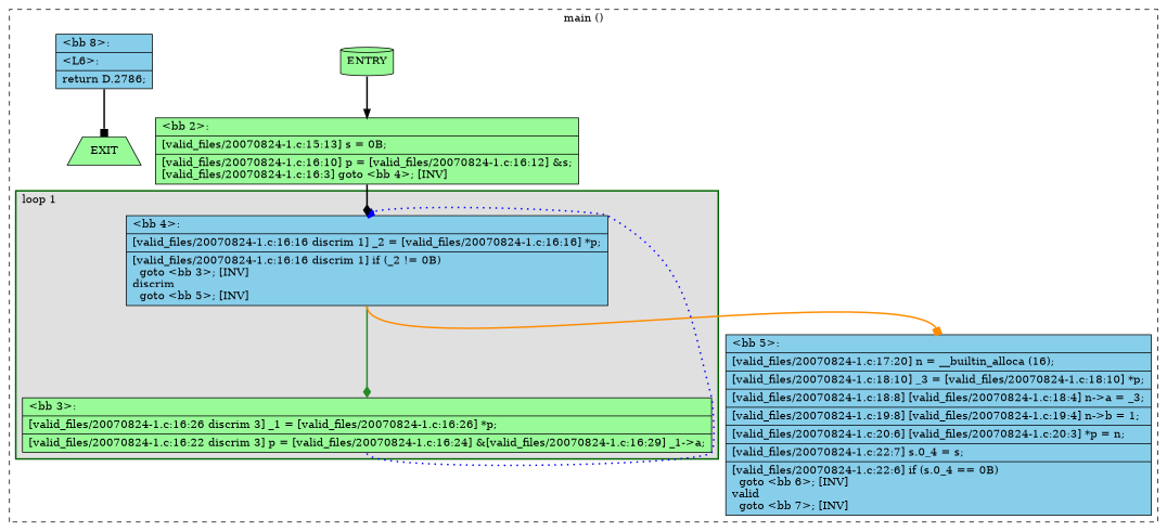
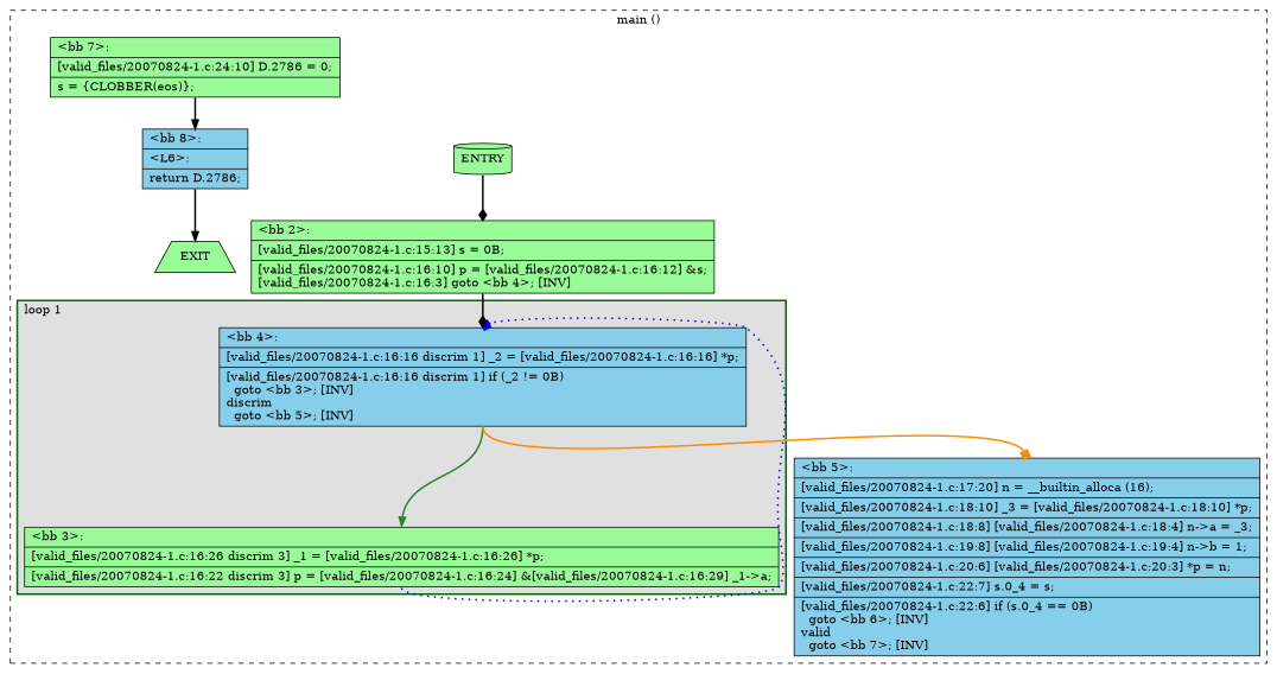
  digraph {
    node [fillcolor=palegreen shape=record style=filled]
    edge [arrowhead=box color=black constraint=true headport=n style="solid,bold" tailport=s weight=10]
    n1 [fillcolor=skyblue label="{\<bb\ 4\>:\l|[valid_files/20070824-1.c:16:16\ discrim\ 1]\ _2\ =\ [valid_files/20070824-1.c:16:16]\ *p;\l|[valid_files/20070824-1.c:16:16\ discrim\ 1]\ if\ (_2\ !=\ 0B)\l\ \ goto\ \<bb\ 3\>;\ [INV]\ldiscrim\l\ \ goto\ \<bb\ 5\>;\ [INV]\l}"]
    n2 [label="{\<bb\ 3\>:\l|[valid_files/20070824-1.c:16:26\ discrim\ 3]\ _1\ =\ [valid_files/20070824-1.c:16:26]\ *p;\l|[valid_files/20070824-1.c:16:22\ discrim\ 3]\ p\ =\ [valid_files/20070824-1.c:16:24]\ &[valid_files/20070824-1.c:16:29]\ _1-\>a;\l}"]
    n3 [fillcolor=skyblue label="{\<bb\ 5\>:\l|[valid_files/20070824-1.c:17:20]\ n\ =\ __builtin_alloca\ (16);\l|[valid_files/20070824-1.c:18:10]\ _3\ =\ [valid_files/20070824-1.c:18:10]\ *p;\l|[valid_files/20070824-1.c:18:8]\ [valid_files/20070824-1.c:18:4]\ n-\>a\ =\ _3;\l|[valid_files/20070824-1.c:19:8]\ [valid_files/20070824-1.c:19:4]\ n-\>b\ =\ 1;\l|[valid_files/20070824-1.c:20:6]\ [valid_files/20070824-1.c:20:3]\ *p\ =\ n;\l|[valid_files/20070824-1.c:22:7]\ s.0_4\ =\ s;\l|[valid_files/20070824-1.c:22:6]\ if\ (s.0_4\ ==\ 0B)\l\ \ goto\ \<bb\ 6\>;\ [INV]\lvalid\l\ \ goto\ \<bb\ 7\>;\ [INV]\l}"]
    n4 [label=ENTRY shape=cylinder]
    n5 [label=EXIT shape=trapezium]
    n6 [label="{\<bb\ 2\>:\l|[valid_files/20070824-1.c:15:13]\ s\ =\ 0B;\l|[valid_files/20070824-1.c:16:10]\ p\ =\ [valid_files/20070824-1.c:16:12]\ &s;\l[valid_files/20070824-1.c:16:3]\ goto\ \<bb\ 4\>;\ [INV]\l}"]
+   n7 [label="{\<bb\ 7\>:\l|[valid_files/20070824-1.c:24:10]\ D.2786\ =\ 0;\l|s\ =\ \{CLOBBER(eos)\};\l}"]
    n8 [fillcolor=skyblue label="{\<bb\ 8\>:\l|\<L6\>:\l|return\ D.2786;\l}"]
    subgraph cluster_1 {
      color=black
      label="main ()"
      style=dashed
      n3
      n4
      n5
      n6
+     n7
      n8
      subgraph cluster_2 {
        color=darkgreen
        fillcolor=grey88
        label="loop 1"
        labeljust=l
        penwidth=2
        style=filled
        n1
        n2
      }
    }
-   n1 -> n2 [arrowhead=diamond color=forestgreen]
+   n1 -> n2 [arrowhead=normal color=forestgreen]
    n1 -> n3 [color=darkorange]
    n2 -> n1 [color=blue constraint=false style="dotted,bold"]
    n4 -> n5 [style=invis arrowhead="" color="" weight=""]
-   n4 -> n6 [arrowhead=normal weight=100]
+   n4 -> n6 [arrowhead=diamond weight=100]
    n6 -> n1 [arrowhead=diamond weight=100]
-   n8 -> n5
+   n7 -> n8 [arrowhead=normal weight=100]
+   n8 -> n5 [arrowhead=normal]
  }
